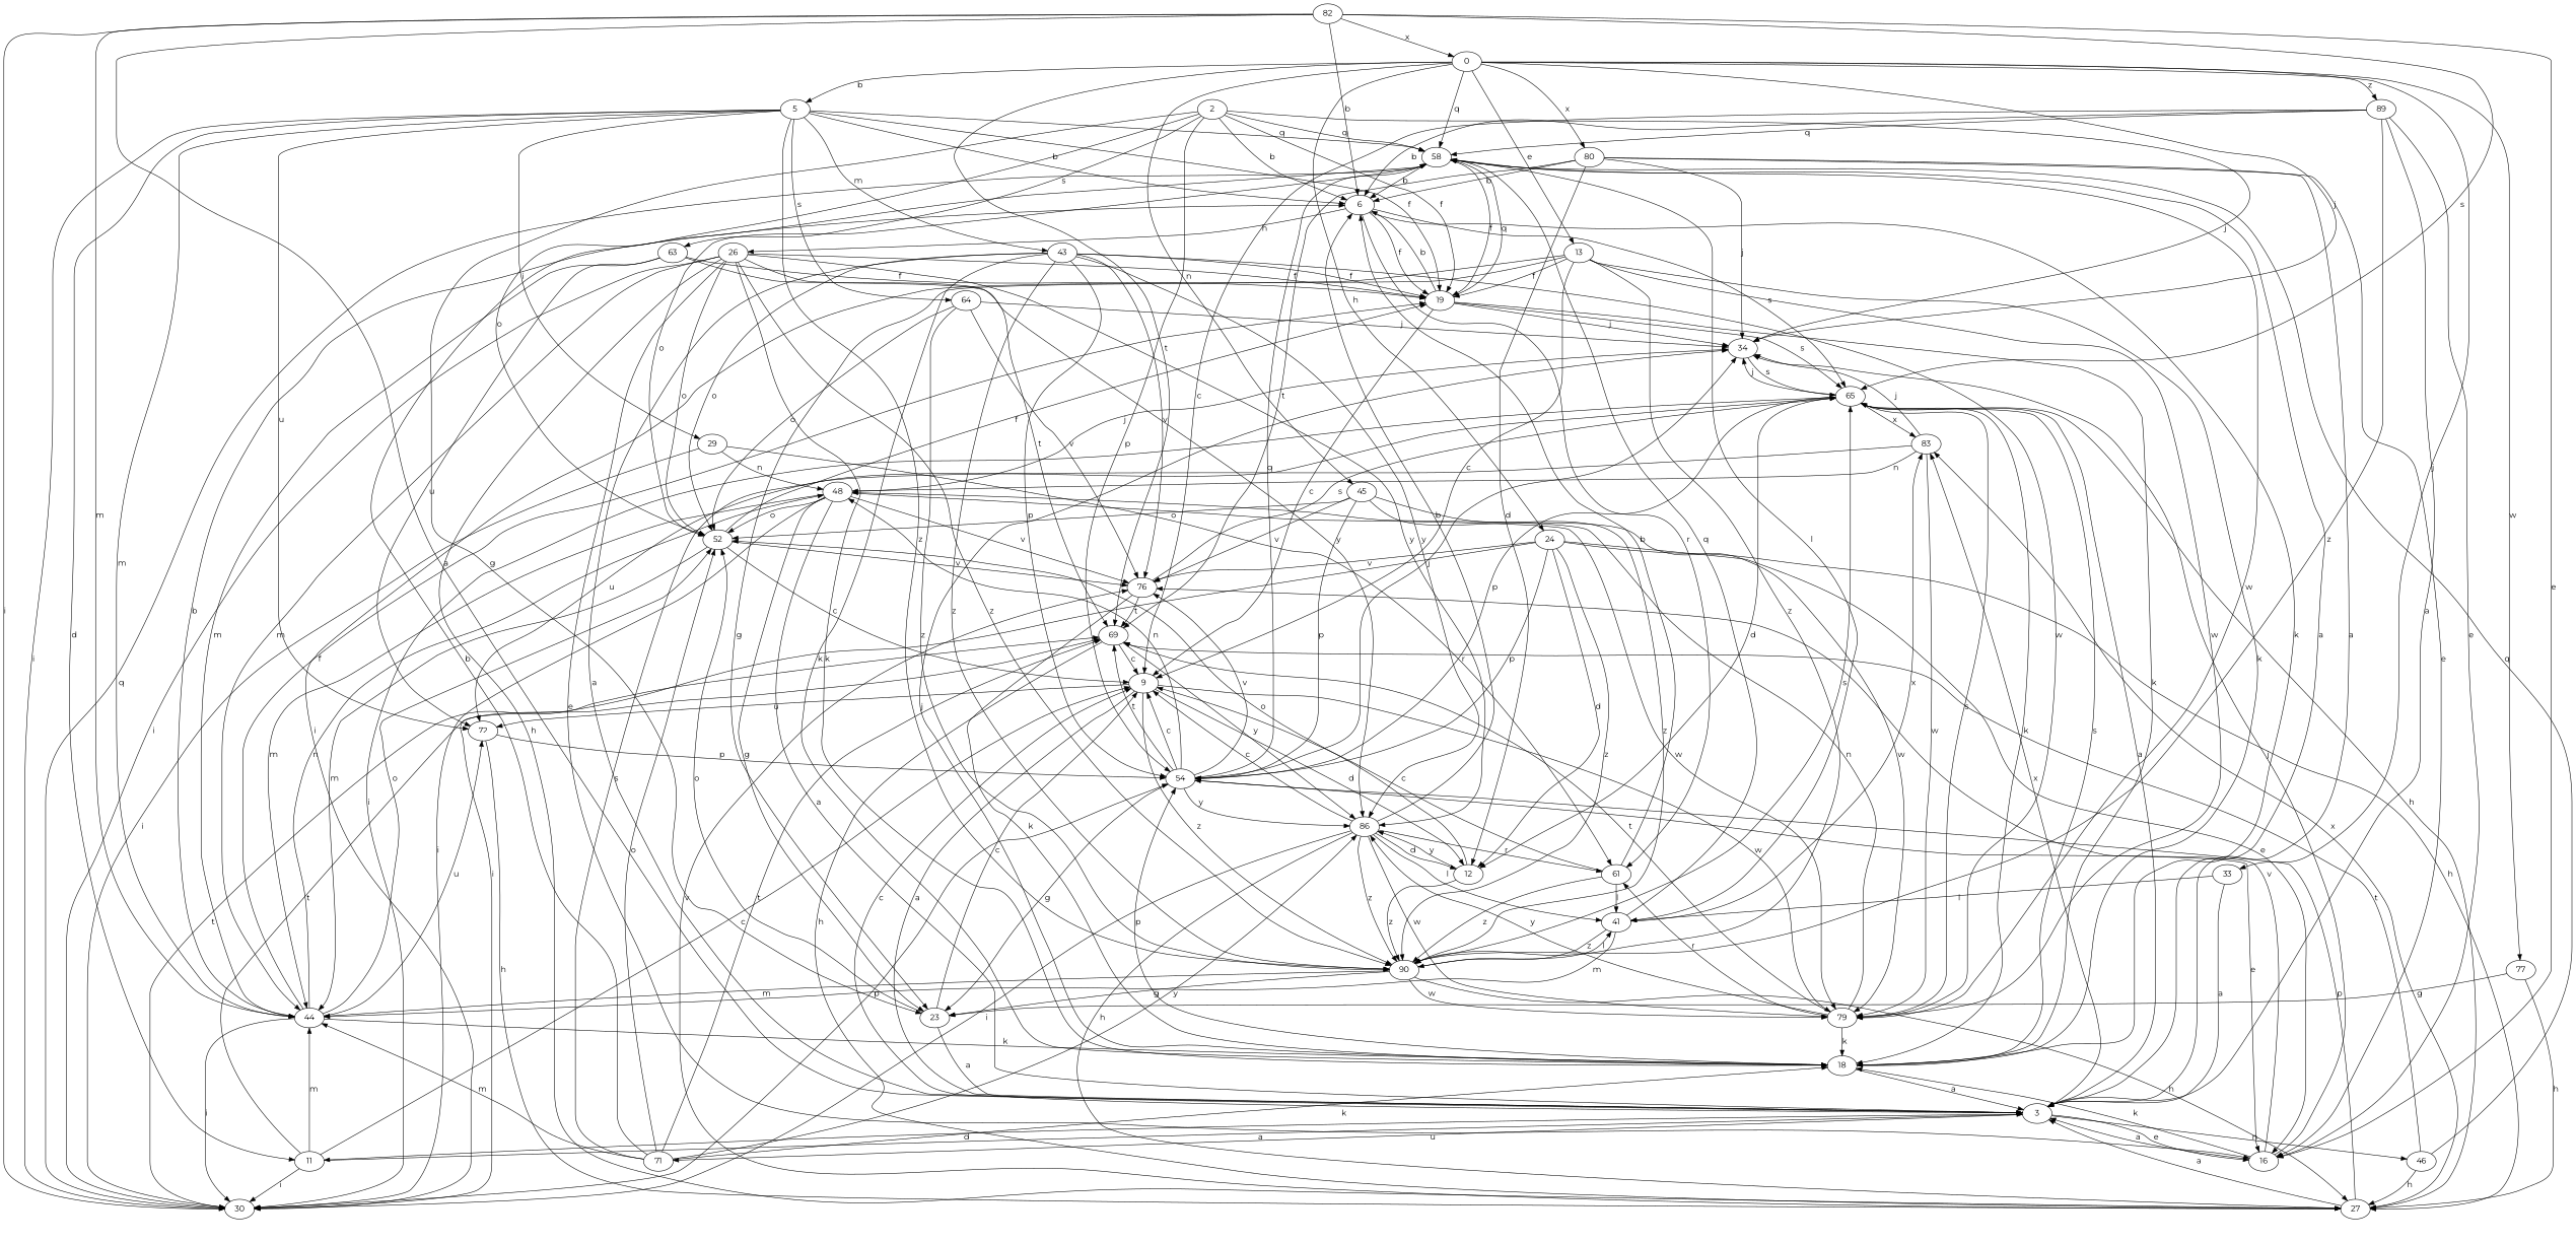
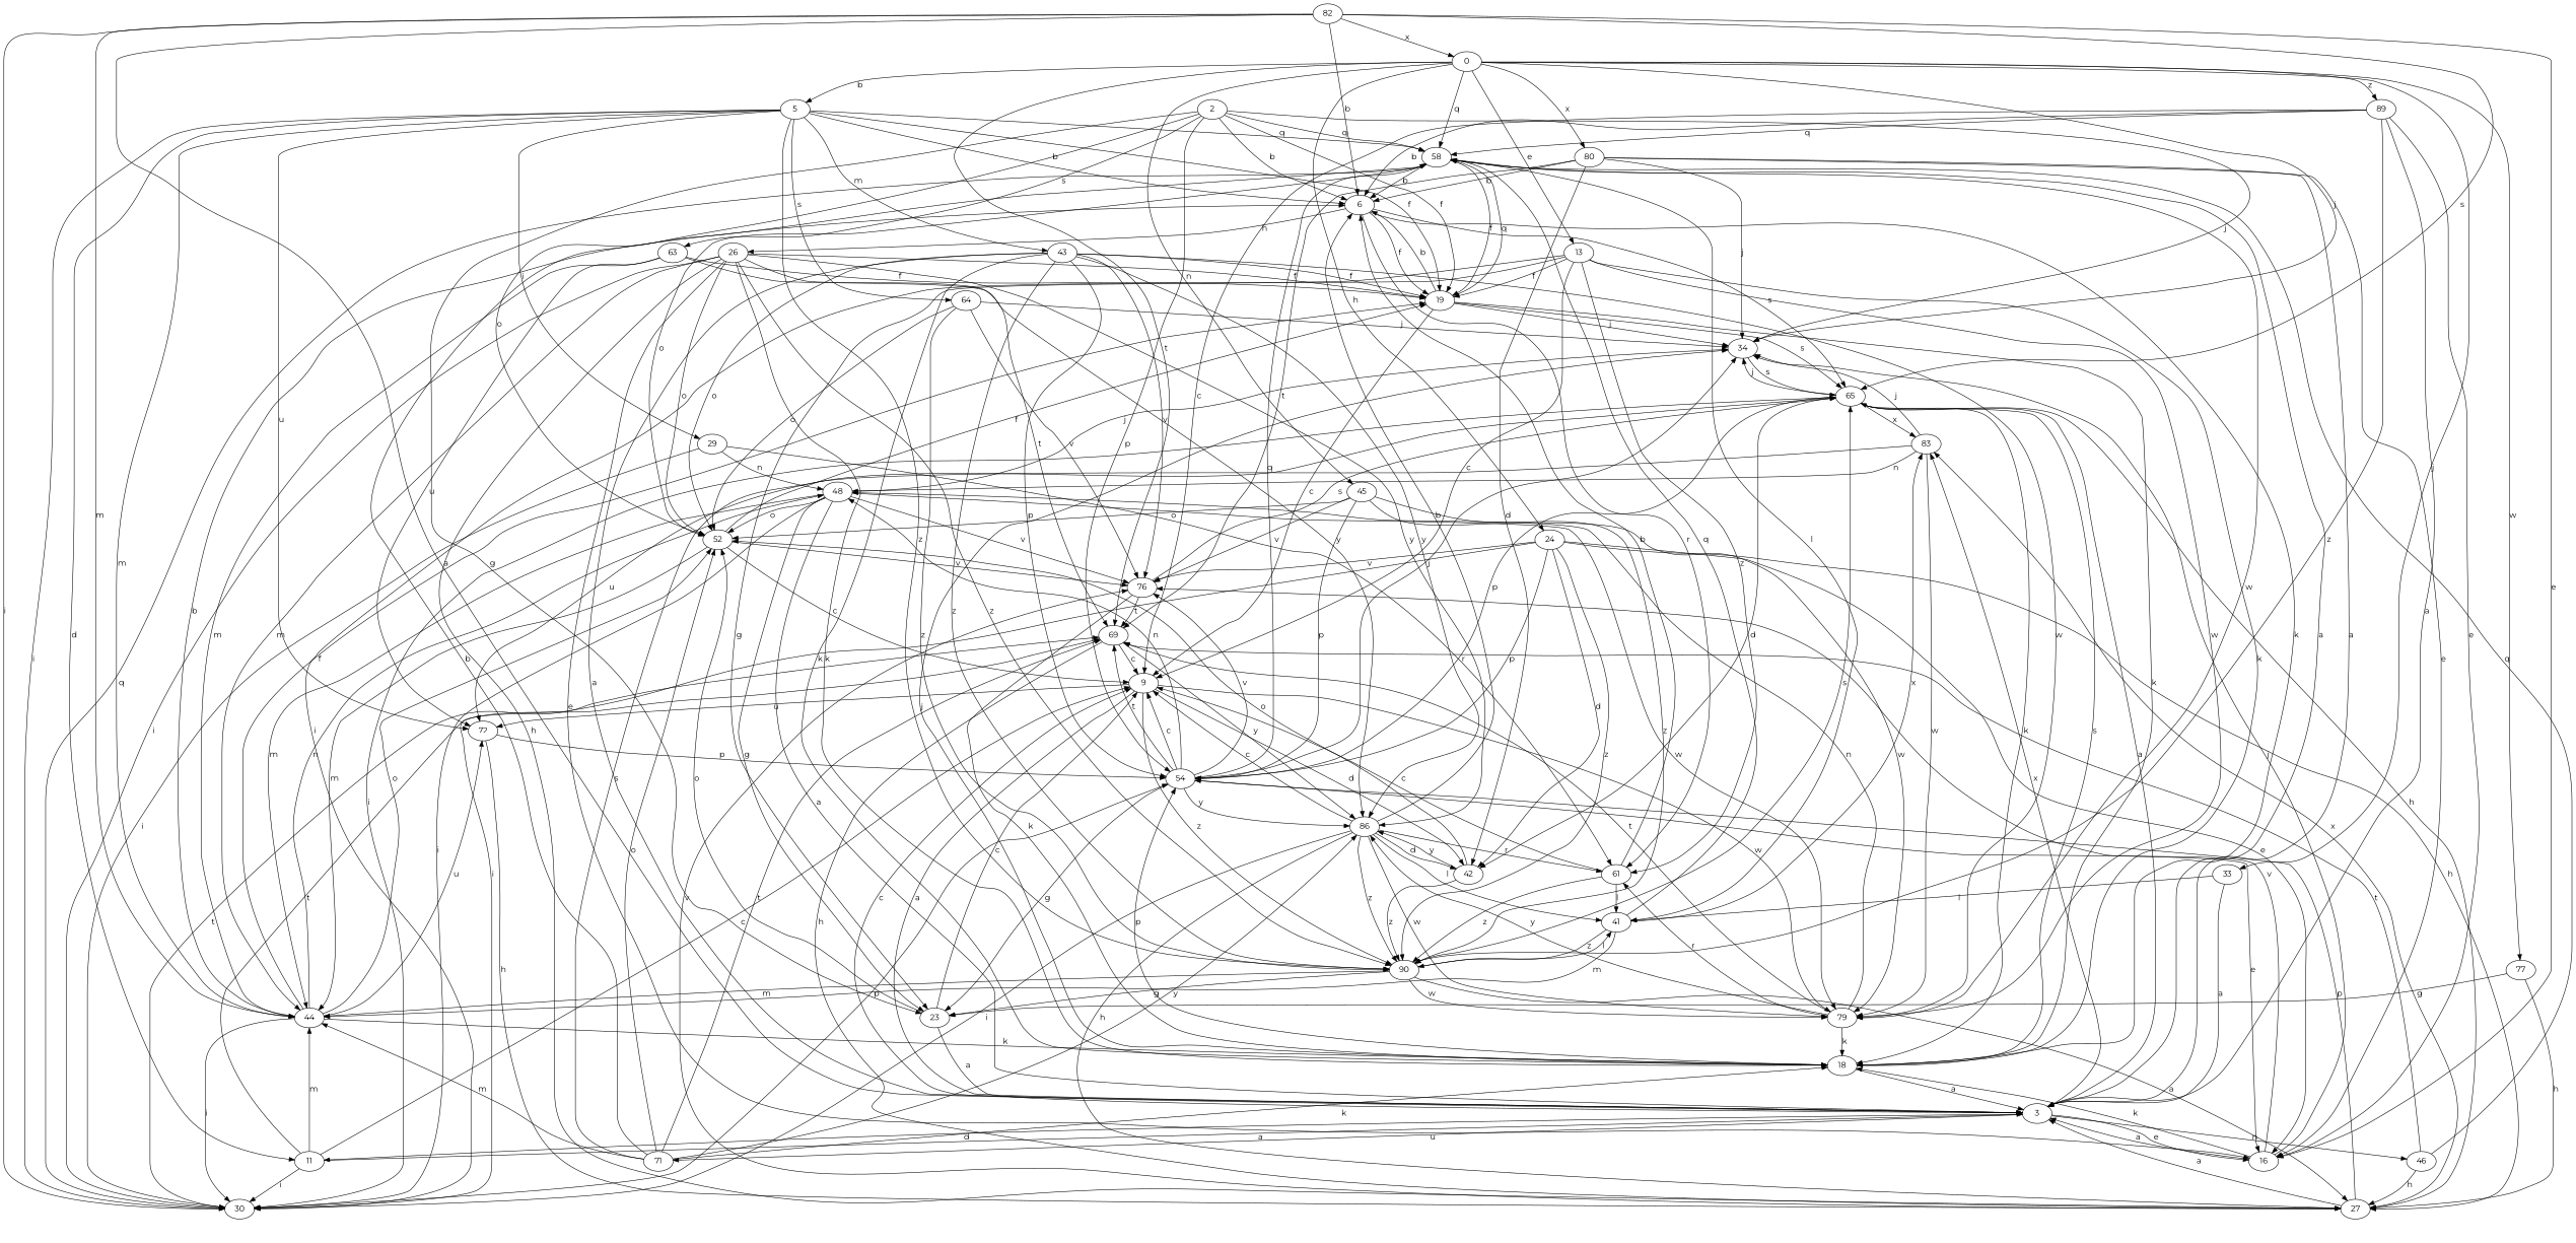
  strict digraph {
    fontname=Montserrat
    node [fontname=Montserrat]
    edge [fontname=Montserrat]
    0
    5
    13
    24
    33
    34
    45
    58
    69
    77
    80
    89
    6
    19
    11
    29
    30
    43
    44
    64
    72
    90
    23
    9
    n25 [label=18]
    79
    54
    16
-   12
+   12 [label=42]
    76
    27
    3
    41
    65
    52
    86
    82
    2
    63
    26
    61
    48
    46
    71
    83
    0 -> 5 [label=b]
    0 -> 13 [label=e]
    0 -> 24 [label=h]
    0 -> 33 [label=j]
    0 -> 34 [label=j]
    0 -> 45 [label=n]
    0 -> 58 [label=q]
    0 -> 69 [label=t]
    0 -> 77 [label=w]
    0 -> 80 [label=x]
    0 -> 89 [label=z]
    5 -> 58 [label=q]
    5 -> 6 [label=b]
    5 -> 19 [label=f]
    5 -> 11 [label=d]
    5 -> 29 [label=i]
    5 -> 30 [label=i]
    5 -> 43 [label=m]
    5 -> 44 [label=m]
    5 -> 64 [label=s]
    5 -> 72 [label=u]
    5 -> 90 [label=z]
    13 -> 19 [label=f]
    13 -> 30 [label=i]
-   13 -> 90 [label=z]
+   13 -> 61 [label=z]
    13 -> 23 [label=g]
    13 -> 9 [label=c]
    13 -> n25 [label=k]
    13 -> 79 [label=w]
    24 -> 30 [label=i]
    24 -> 90 [label=z]
    24 -> 54 [label=p]
    24 -> 16 [label=e]
    24 -> 12 [label=d]
    24 -> 76 [label=v]
    24 -> 27 [label=h]
    33 -> 3 [label=a]
    33 -> 41 [label=l]
    34 -> 65 [label=s]
    45 -> 90 [label=z]
    45 -> 79 [label=w]
    45 -> 54 [label=p]
    45 -> 76 [label=v]
    45 -> 52 [label=o]
    58 -> 6 [label=b]
    58 -> 19 [label=f]
    58 -> 79 [label=w]
    58 -> 3 [label=a]
    58 -> 41 [label=l]
    58 -> 52 [label=o]
    69 -> 9 [label=c]
    69 -> 27 [label=h]
    69 -> 86 [label=y]
    77 -> 23 [label=g]
    77 -> 27 [label=h]
    80 -> 34 [label=j]
    80 -> 69 [label=t]
    80 -> 6 [label=b]
    80 -> 16 [label=e]
    80 -> 12 [label=d]
    80 -> 3 [label=a]
    89 -> 58 [label=q]
    89 -> 6 [label=b]
    89 -> 90 [label=z]
    89 -> 9 [label=c]
    89 -> 16 [label=e]
    89 -> 3 [label=a]
    6 -> 19 [label=f]
    6 -> n25 [label=k]
    6 -> 65 [label=s]
    6 -> 26 [label=h]
    6 -> 61 [label=r]
    19 -> 34 [label=j]
    19 -> 58 [label=q]
    19 -> 6 [label=b]
    19 -> 9 [label=c]
    19 -> n25 [label=k]
    19 -> 65 [label=s]
    11 -> 69 [label=t]
    11 -> 30 [label=i]
    11 -> 44 [label=m]
    11 -> 9 [label=c]
    11 -> 3 [label=a]
    29 -> 30 [label=i]
    29 -> 61 [label=r]
    29 -> 48 [label=n]
    30 -> 58 [label=q]
    30 -> 69 [label=t]
    30 -> 54 [label=p]
    43 -> 19 [label=f]
    43 -> 90 [label=z]
    43 -> n25 [label=k]
    43 -> 79 [label=w]
    43 -> 54 [label=p]
    43 -> 76 [label=v]
    43 -> 3 [label=a]
    43 -> 52 [label=o]
    43 -> 86 [label=y]
    44 -> 6 [label=b]
    44 -> 19 [label=f]
    44 -> 30 [label=i]
    44 -> 72 [label=u]
    44 -> n25 [label=k]
    44 -> 52 [label=o]
    44 -> 48 [label=n]
    64 -> 34 [label=j]
    64 -> 90 [label=z]
    64 -> 76 [label=v]
    64 -> 52 [label=o]
    72 -> 54 [label=p]
    72 -> 27 [label=h]
    90 -> 44 [label=m]
    90 -> 23 [label=g]
    90 -> 79 [label=w]
-   90 -> 27 [label=h]
+   90 -> 27 [label=a]
    90 -> 41 [label=l]
    90 -> 65 [label=s]
    23 -> 9 [label=c]
    23 -> 3 [label=a]
    23 -> 52 [label=o]
    9 -> 72 [label=u]
    9 -> 90 [label=z]
    9 -> 79 [label=w]
    9 -> 12 [label=d]
    9 -> 3 [label=a]
    n25 -> 34 [label=j]
    n25 -> 54 [label=p]
    n25 -> 3 [label=a]
    n25 -> 65 [label=s]
    79 -> 69 [label=t]
    79 -> n25 [label=k]
-   79 -> 65 [label=s]
    79 -> 86 [label=y]
    79 -> 61 [label=r]
    79 -> 48 [label=n]
    54 -> 34 [label=j]
    54 -> 58 [label=q]
    54 -> 69 [label=t]
    54 -> 23 [label=g]
    54 -> 9 [label=c]
    54 -> 16 [label=e]
    54 -> 76 [label=v]
    54 -> 86 [label=y]
    54 -> 48 [label=n]
    16 -> 34 [label=j]
    16 -> n25 [label=k]
    16 -> 76 [label=v]
    16 -> 3 [label=a]
    12 -> 90 [label=z]
    12 -> 52 [label=o]
    12 -> 86 [label=y]
    76 -> 69 [label=t]
    76 -> n25 [label=k]
    76 -> 65 [label=s]
    27 -> 54 [label=p]
    27 -> 76 [label=v]
    27 -> 3 [label=a]
    27 -> 83 [label=x]
    3 -> 11 [label=d]
    3 -> 9 [label=c]
    3 -> 16 [label=e]
    3 -> 46 [label=n]
    3 -> 71 [label=u]
    3 -> 83 [label=x]
    41 -> 58 [label=q]
    41 -> 44 [label=m]
    41 -> 90 [label=z]
    41 -> 83 [label=x]
    65 -> 34 [label=j]
    65 -> 30 [label=i]
    65 -> n25 [label=k]
    65 -> 54 [label=p]
    65 -> 12 [label=d]
    65 -> 27 [label=h]
    65 -> 3 [label=a]
    65 -> 83 [label=x]
    52 -> 19 [label=f]
    52 -> 44 [label=m]
    52 -> 9 [label=c]
    52 -> 76 [label=v]
    86 -> 6 [label=b]
    86 -> 30 [label=i]
    86 -> 90 [label=z]
    86 -> 9 [label=c]
    86 -> 79 [label=w]
    86 -> 12 [label=d]
    86 -> 27 [label=h]
    86 -> 41 [label=l]
    86 -> 61 [label=r]
    82 -> 0 [label=x]
    82 -> 6 [label=b]
    82 -> 30 [label=i]
    82 -> 44 [label=m]
    82 -> 16 [label=e]
    82 -> 3 [label=a]
    82 -> 65 [label=s]
    2 -> 34 [label=j]
    2 -> 58 [label=q]
    2 -> 6 [label=b]
    2 -> 19 [label=f]
    2 -> 23 [label=g]
    2 -> 54 [label=p]
    2 -> 52 [label=o]
    2 -> 63 [label=s]
    63 -> 19 [label=f]
    63 -> 44 [label=m]
    63 -> 72 [label=u]
    63 -> 86 [label=y]
    26 -> 69 [label=t]
    26 -> 19 [label=f]
    26 -> 30 [label=i]
    26 -> 44 [label=m]
    26 -> 90 [label=z]
    26 -> n25 [label=k]
    26 -> 16 [label=e]
    26 -> 27 [label=h]
    26 -> 52 [label=o]
    26 -> 86 [label=y]
    61 -> 6 [label=b]
    61 -> 90 [label=z]
    61 -> 9 [label=c]
    61 -> 41 [label=l]
    48 -> 34 [label=j]
    48 -> 30 [label=i]
    48 -> 44 [label=m]
    48 -> 23 [label=g]
    48 -> 79 [label=w]
    48 -> 76 [label=v]
    48 -> 3 [label=a]
    48 -> 52 [label=o]
    46 -> 58 [label=q]
    46 -> 69 [label=t]
    46 -> 27 [label=h]
    71 -> 58 [label=b]
    71 -> 69 [label=t]
    71 -> 44 [label=m]
    71 -> n25 [label=k]
    71 -> 65 [label=s]
    71 -> 52 [label=o]
    71 -> 86 [label=y]
    83 -> 34 [label=j]
    83 -> 72 [label=u]
    83 -> 79 [label=w]
    83 -> 48 [label=n]
  }
